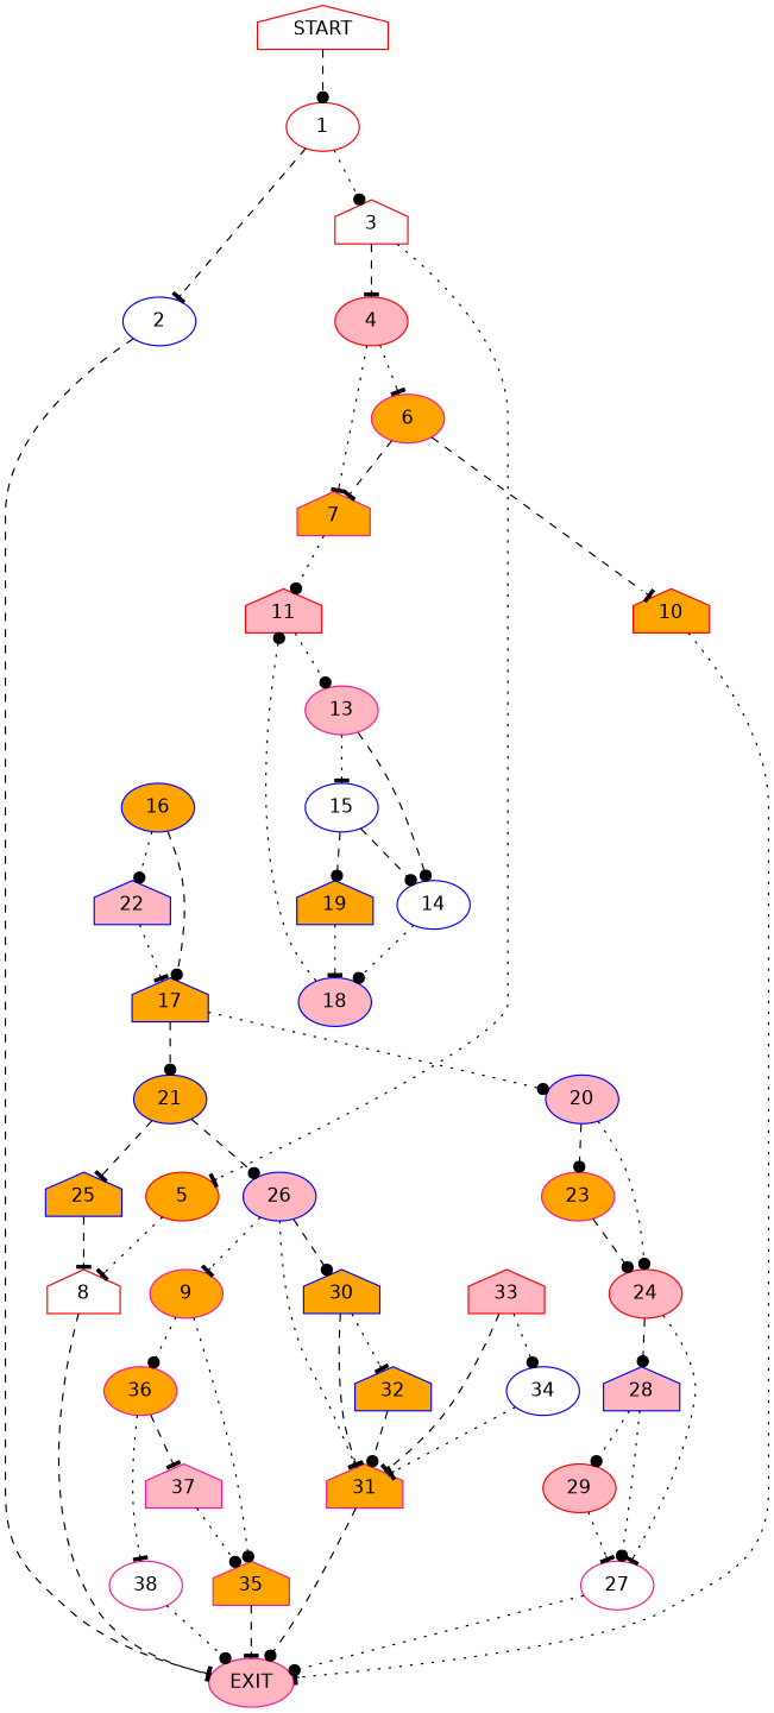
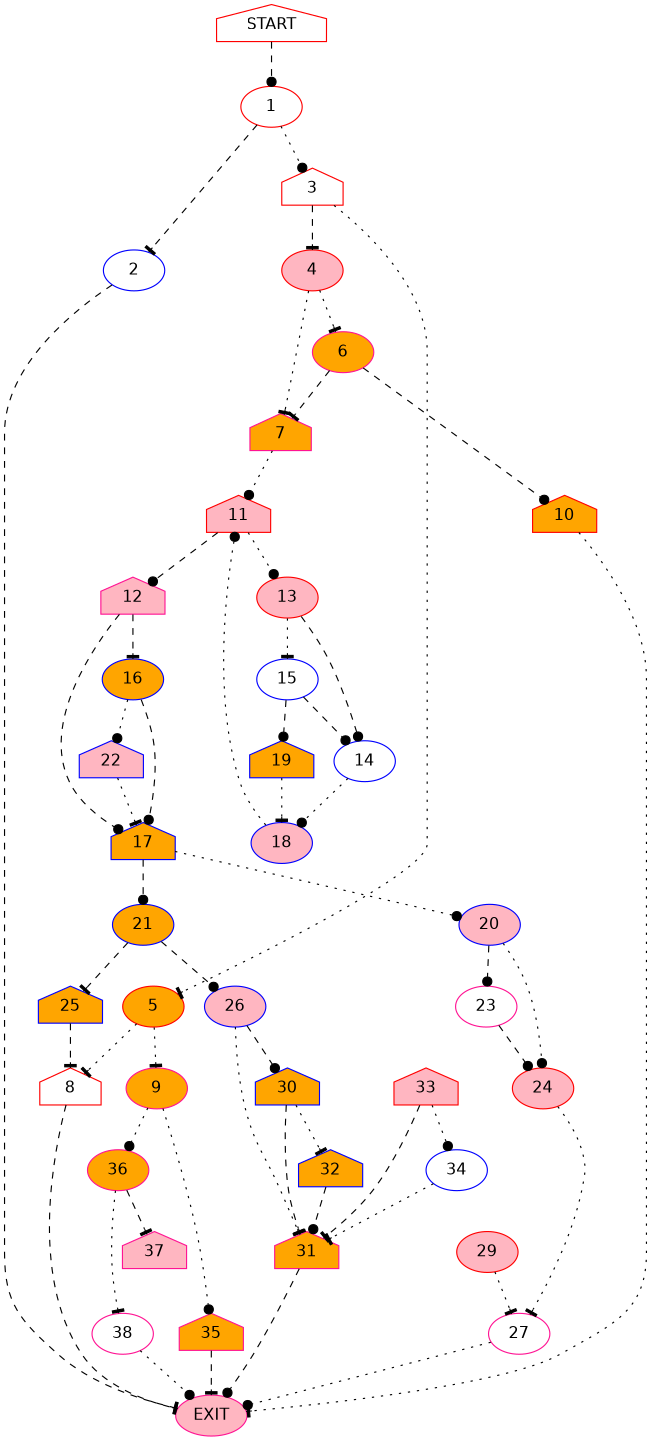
  digraph {
    fontname="DejaVu Sans"
    node [color=blue fillcolor=orange fontname="DejaVu Sans" shape=ellipse style=filled]
    edge [arrowhead=dot fontname="DejaVu Sans" style=dotted]
    n1 [color=red fillcolor=white label=START shape=house]
    1 [color=red fillcolor=white]
    2 [fillcolor=white]
    3 [color=red fillcolor=white shape=house]
    n5 [color=deeppink fillcolor=lightpink label=EXIT]
    4 [color=red fillcolor=lightpink]
    5 [color=red]
    6 [color=deeppink]
    7 [color=deeppink shape=house]
    8 [color=red fillcolor=white shape=house]
    9 [color=deeppink]
    10 [color=red shape=house]
    11 [color=red fillcolor=lightpink shape=house]
    35 [color=deeppink shape=house]
    36 [color=deeppink]
-   13 [color=deeppink fillcolor=lightpink]
+   12 [color=deeppink fillcolor=lightpink shape=house]
+   13 [color=red fillcolor=lightpink]
    37 [color=deeppink fillcolor=lightpink shape=house]
    38 [color=deeppink fillcolor=white]
    16
    17 [shape=house]
    14 [fillcolor=white]
    15 [fillcolor=white]
    22 [fillcolor=lightpink shape=house]
    20 [fillcolor=lightpink]
    21
    18 [fillcolor=lightpink]
    19 [shape=house]
-   23 [color=deeppink]
+   23 [color=deeppink fillcolor=white]
    24 [color=red fillcolor=lightpink]
    25 [shape=house]
    26 [fillcolor=lightpink]
    27 [color=deeppink fillcolor=white]
-   28 [fillcolor=lightpink shape=house]
    30 [shape=house]
    31 [color=deeppink shape=house]
    29 [color=red fillcolor=lightpink]
    32 [shape=house]
    33 [color=red fillcolor=lightpink shape=house]
    34 [fillcolor=white]
    n1 -> 1 [style=dashed]
    1 -> 2 [arrowhead=tee style=dashed]
    1 -> 3
    2 -> n5 [arrowhead=tee style=dashed]
    3 -> 4 [arrowhead=tee style=dashed]
    3 -> 5 [arrowhead=tee]
    4 -> 6 [arrowhead=tee]
    4 -> 7 [arrowhead=tee]
    5 -> 8 [arrowhead=tee]
-   26 -> 9 [arrowhead=tee]
+   5 -> 9 [arrowhead=tee]
    6 -> 7 [arrowhead=tee style=dashed]
-   6 -> 10 [arrowhead=tee style=dashed]
+   6 -> 10 [style=dashed]
    7 -> 11
    8 -> n5 [arrowhead=tee style=dashed]
    9 -> 35
    9 -> 36
    10 -> n5 [arrowhead=tee]
+   11 -> 12 [style=dashed]
    11 -> 13
    35 -> n5 [arrowhead=tee style=dashed]
    36 -> 37 [arrowhead=tee style=dashed]
    36 -> 38 [arrowhead=tee]
+   12 -> 16 [arrowhead=tee style=dashed]
+   12 -> 17 [style=dashed]
    13 -> 14 [style=dashed]
    13 -> 15 [arrowhead=tee]
-   37 -> 35
    38 -> n5
    16 -> 17 [style=dashed]
    16 -> 22
    17 -> 20
    17 -> 21 [style=dashed]
    14 -> 18
    15 -> 14 [style=dashed]
    15 -> 19 [style=dashed]
    22 -> 17 [arrowhead=tee]
    20 -> 23 [style=dashed]
    20 -> 24
    21 -> 25 [arrowhead=tee style=dashed]
    21 -> 26 [style=dashed]
    18 -> 11
    19 -> 18 [arrowhead=tee]
    23 -> 24 [style=dashed]
    24 -> 27 [arrowhead=tee]
-   24 -> 28 [style=dashed]
    25 -> 8 [arrowhead=tee style=dashed]
    26 -> 30 [style=dashed]
    26 -> 31 [arrowhead=tee]
    27 -> n5
-   28 -> 27
-   28 -> 29
    30 -> 31 [arrowhead=tee style=dashed]
    30 -> 32 [arrowhead=tee]
    31 -> n5 [style=dashed]
    29 -> 27 [arrowhead=tee]
    32 -> 31 [style=dashed]
    33 -> 31 [arrowhead=tee style=dashed]
    33 -> 34
    34 -> 31 [arrowhead=tee]
  }
